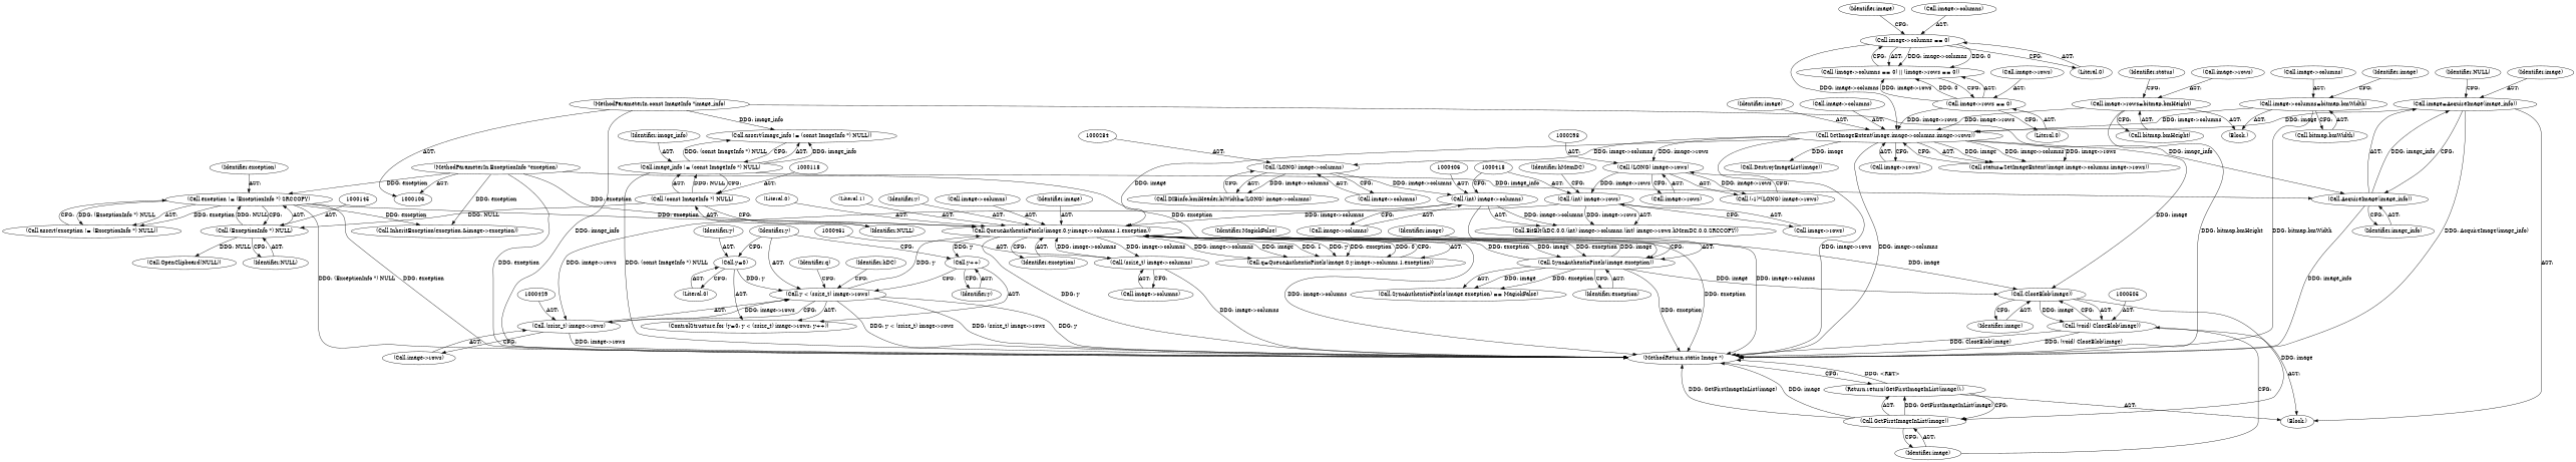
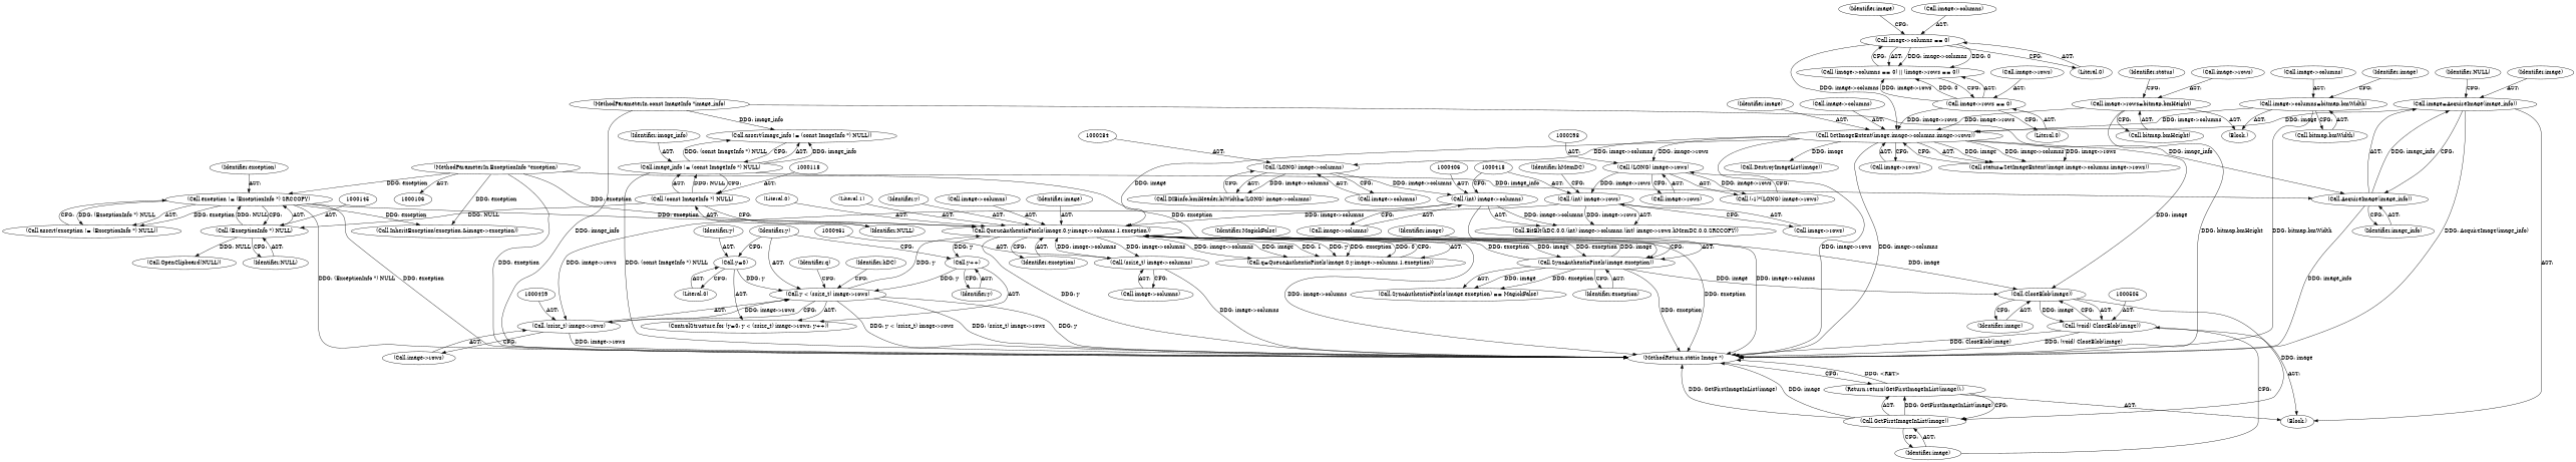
  digraph {
    n1 [label="(Call,CloseBlob(image))"]
    n2 [label="(Call,(void) CloseBlob(image))"]
    n3 [label="(Call,GetFirstImageInList(image))"]
    n4 [label="(Identifier,image)"]
    n5 [label="(MethodReturn,static Image *)"]
    n6 [label="(Block,)"]
    n7 [label="(Return,return(GetFirstImageInList(image));)"]
    n8 [label="(Identifier,image)"]
    n9 [label="(Call,SyncAuthenticPixels(image,exception))"]
    n10 [label="(Call,QueueAuthenticPixels(image,0,y,image->columns,1,exception))"]
    n11 [label="(Identifier,exception)"]
    n12 [label="(Call,SyncAuthenticPixels(image,exception) == MagickFalse)"]
    n13 [label="(Call,y++)"]
    n14 [label="(Call,(ssize_t) image->columns)"]
    n15 [label="(Identifier,exception)"]
    n16 [label="(Call,q=QueueAuthenticPixels(image,0,y,image->columns,1,exception))"]
    n17 [label="(Call,y < (ssize_t) image->rows)"]
    n18 [label="(ControlStructure,for (y=0; y < (ssize_t) image->rows; y++))"]
    n19 [label="(Identifier,y)"]
    n20 [label="(Call,image->columns)"]
    n21 [label="(Call,SetImageExtent(image,image->columns,image->rows))"]
    n22 [label="(Call,(LONG) image->rows)"]
    n23 [label="(Call,(LONG) image->columns)"]
    n24 [label="(Call,DestroyImageList(image))"]
    n25 [label="(Call,image->rows)"]
    n26 [label="(Call,status=SetImageExtent(image,image->columns,image->rows))"]
    n27 [label="(Call,(int) image->rows)"]
    n28 [label="(Call,(-1)*(LONG) image->rows)"]
    n29 [label="(Call,image->rows)"]
    n30 [label="(Call,(int) image->columns)"]
    n31 [label="(Call,DIBinfo.bmiHeader.biWidth=(LONG) image->columns)"]
    n32 [label="(Call,image->columns)"]
    n33 [label="(Call,image=AcquireImage(image_info))"]
    n34 [label="(Call,AcquireImage(image_info))"]
    n35 [label="(Identifier,image_info)"]
    n36 [label="(Call,image_info != (const ImageInfo *) NULL)"]
    n37 [label="(Call,(const ImageInfo *) NULL)"]
    n38 [label="(Call,assert(image_info != (const ImageInfo *) NULL))"]
    n39 [label="(Call,(ExceptionInfo *) NULL)"]
    n40 [label="(Identifier,NULL)"]
    n41 [label="(MethodParameterIn,const ImageInfo *image_info)"]
    1000106
    n43 [label="(Call,exception != (ExceptionInfo *) SRCCOPY)"]
    n44 [label="(Identifier,NULL)"]
    n45 [label="(Call,OpenClipboard(NULL))"]
    n46 [label="(Call,image->columns == 0)"]
    n47 [label="(Call,(image->columns == 0) || (image->rows == 0))"]
    n48 [label="(Literal,0)"]
    n49 [label="(Call,image->rows == 0)"]
    n50 [label="(Call,image->columns=bitmap.bmWidth)"]
    n51 [label="(Call,bitmap.bmWidth)"]
    n52 [label="(Block,)"]
    n53 [label="(Literal,0)"]
    n54 [label="(Call,image->rows=bitmap.bmHeight)"]
    n55 [label="(Call,bitmap.bmHeight)"]
    n56 [label="(Call,(ssize_t) image->rows)"]
    n57 [label="(Call,image->rows)"]
    n58 [label="(Call,y=0)"]
    n59 [label="(Literal,0)"]
    n60 [label="(Call,BitBlt(hDC,0,0,(int) image->columns,(int) image->rows,hMemDC,0,0,SRCCOPY))"]
    n61 [label="(Call,image->rows)"]
    n62 [label="(Call,image->columns)"]
    n63 [label="(Call,InheritException(exception,&image->exception))"]
    n64 [label="(Call,assert(exception != (ExceptionInfo *) NULL))"]
    n65 [label="(MethodParameterIn,ExceptionInfo *exception)"]
    n66 [label="(Identifier,image)"]
    n67 [label="(Call,image->rows)"]
    n68 [label="(Identifier,y)"]
    n69 [label="(Identifier,hDC)"]
    n70 [label="(Identifier,y)"]
    n71 [label="(Identifier,status)"]
    n72 [label="(Call,image->columns)"]
    n73 [label="(Identifier,hMemDC)"]
    n74 [label="(Identifier,NULL)"]
    n75 [label="(Identifier,image)"]
    n76 [label="(Call,image->columns)"]
    n77 [label="(Identifier,exception)"]
    n78 [label="(Call,image->columns)"]
    n79 [label="(Identifier,image_info)"]
    n80 [label="(Identifier,image)"]
    n81 [label="(Call,image->rows)"]
    n82 [label="(Identifier,image)"]
    n83 [label="(Identifier,image)"]
    n84 [label="(Literal,0)"]
    n85 [label="(Call,image->columns)"]
    n86 [label="(Identifier,image)"]
    n87 [label="(Identifier,q)"]
    n88 [label="(Identifier,y)"]
    n89 [label="(Identifier,MagickFalse)"]
    n90 [label="(Literal,1)"]
    1000118
    1000429
    n93 [label=1000418]
    1000298
    1000406
    1000284
    1000461
    1000145
    1000505
    n1 -> n2 [label="AST: "]
    n1 -> n2 [label="DDG: image"]
    n1 -> n3 [label="DDG: image"]
    n1 -> n4 [label="CFG: "]
    n2 -> n1 [label="CFG: "]
    n2 -> n5 [label="DDG: CloseBlob(image)"]
    n2 -> n5 [label="DDG: (void) CloseBlob(image)"]
    n2 -> n6 [label="AST: "]
    n3 -> n5 [label="DDG: GetFirstImageInList(image)"]
    n3 -> n5 [label="DDG: image"]
    n3 -> n7 [label="AST: "]
    n3 -> n7 [label="DDG: GetFirstImageInList(image)"]
    n3 -> n8 [label="CFG: "]
    n4 -> n1 [label="AST: "]
    n5 -> n7 [label="CFG: "]
    n7 -> n3 [label="CFG: "]
    n7 -> n5 [label="DDG: <RET>"]
    n7 -> n6 [label="AST: "]
    n8 -> n2 [label="CFG: "]
    n8 -> n3 [label="AST: "]
    n9 -> n1 [label="DDG: image"]
    n9 -> n5 [label="DDG: exception"]
    n9 -> n10 [label="DDG: image"]
    n9 -> n10 [label="DDG: exception"]
    n9 -> n11 [label="CFG: "]
    n9 -> n12 [label="AST: "]
    n9 -> n12 [label="DDG: image"]
    n9 -> n12 [label="DDG: exception"]
    n10 -> n1 [label="DDG: image"]
    n10 -> n5 [label="DDG: image->columns"]
    n10 -> n5 [label="DDG: exception"]
    n10 -> n5 [label="DDG: y"]
    n10 -> n9 [label="DDG: image"]
    n10 -> n9 [label="DDG: exception"]
    n10 -> n13 [label="DDG: y"]
    n10 -> n14 [label="DDG: image->columns"]
    n10 -> n15 [label="CFG: "]
    n10 -> n16 [label="AST: "]
    n10 -> n16 [label="DDG: image->columns"]
    n10 -> n16 [label="DDG: image"]
    n10 -> n16 [label="DDG: 1"]
    n10 -> n16 [label="DDG: y"]
    n10 -> n16 [label="DDG: exception"]
    n10 -> n16 [label="DDG: 0"]
    n11 -> n9 [label="AST: "]
-   n13 -> n17 [label="CFG: "]
+   n13 -> n17 [label="DDG: y"]
    n13 -> n18 [label="AST: "]
    n13 -> n19 [label="CFG: "]
    n14 -> n5 [label="DDG: image->columns"]
    n14 -> n10 [label="DDG: image->columns"]
    n14 -> n20 [label="CFG: "]
    n15 -> n10 [label="AST: "]
    n16 -> n10 [label="CFG: "]
    n17 -> n5 [label="DDG: (ssize_t) image->rows"]
    n17 -> n5 [label="DDG: y"]
    n17 -> n5 [label="DDG: y < (ssize_t) image->rows"]
    n17 -> n10 [label="DDG: y"]
    n17 -> n18 [label="AST: "]
    n17 -> n56 [label="CFG: "]
    n19 -> n13 [label="AST: "]
    n20 -> n14 [label="AST: "]
    n21 -> n1 [label="DDG: image"]
    n21 -> n5 [label="DDG: image->rows"]
    n21 -> n5 [label="DDG: image->columns"]
    n21 -> n10 [label="DDG: image"]
    n21 -> n22 [label="DDG: image->rows"]
    n21 -> n23 [label="DDG: image->columns"]
    n21 -> n24 [label="DDG: image"]
    n21 -> n25 [label="CFG: "]
    n21 -> n26 [label="AST: "]
    n21 -> n26 [label="DDG: image"]
    n21 -> n26 [label="DDG: image->columns"]
    n21 -> n26 [label="DDG: image->rows"]
    n22 -> n27 [label="DDG: image->rows"]
    n22 -> n28 [label="AST: "]
    n22 -> n28 [label="DDG: image->rows"]
    n22 -> n29 [label="CFG: "]
    n23 -> n30 [label="DDG: image->columns"]
    n23 -> n31 [label="AST: "]
    n23 -> n31 [label="DDG: image->columns"]
    n23 -> n32 [label="CFG: "]
    n25 -> n21 [label="AST: "]
    n26 -> n21 [label="CFG: "]
    n27 -> n56 [label="DDG: image->rows"]
    n27 -> n60 [label="AST: "]
    n27 -> n60 [label="DDG: image->rows"]
    n27 -> n61 [label="CFG: "]
    n28 -> n22 [label="CFG: "]
    n29 -> n22 [label="AST: "]
    n30 -> n5 [label="DDG: image->columns"]
    n30 -> n10 [label="DDG: image->columns"]
    n30 -> n60 [label="AST: "]
    n30 -> n60 [label="DDG: image->columns"]
    n30 -> n62 [label="CFG: "]
    n31 -> n23 [label="CFG: "]
    n32 -> n23 [label="AST: "]
    n33 -> n5 [label="DDG: AcquireImage(image_info)"]
    n33 -> n6 [label="AST: "]
    n33 -> n21 [label="DDG: image"]
    n33 -> n34 [label="CFG: "]
    n34 -> n5 [label="DDG: image_info"]
    n34 -> n33 [label="AST: "]
    n34 -> n33 [label="DDG: image_info"]
    n34 -> n35 [label="CFG: "]
    n35 -> n34 [label="AST: "]
    n36 -> n5 [label="DDG: (const ImageInfo *) NULL"]
    n36 -> n34 [label="DDG: image_info"]
    n36 -> n37 [label="CFG: "]
    n36 -> n38 [label="AST: "]
    n36 -> n38 [label="DDG: image_info"]
    n36 -> n38 [label="DDG: (const ImageInfo *) NULL"]
    n37 -> n36 [label="AST: "]
    n37 -> n36 [label="DDG: NULL"]
    n37 -> n39 [label="DDG: NULL"]
    n37 -> n40 [label="CFG: "]
    n38 -> n36 [label="CFG: "]
    n39 -> n43 [label="AST: "]
    n39 -> n43 [label="DDG: NULL"]
    n39 -> n44 [label="CFG: "]
    n39 -> n45 [label="DDG: NULL"]
    n40 -> n37 [label="AST: "]
    n41 -> n5 [label="DDG: image_info"]
    n41 -> n34 [label="DDG: image_info"]
    n41 -> n38 [label="DDG: image_info"]
-   n41 -> 1000106 [label="AST: "]
    n43 -> n5 [label="DDG: (ExceptionInfo *) NULL"]
    n43 -> n5 [label="DDG: exception"]
    n43 -> n10 [label="DDG: exception"]
    n43 -> n39 [label="CFG: "]
    n43 -> n63 [label="DDG: exception"]
    n43 -> n64 [label="AST: "]
    n43 -> n64 [label="DDG: exception"]
    n43 -> n64 [label="DDG: (ExceptionInfo *) NULL"]
    n44 -> n39 [label="AST: "]
    n46 -> n21 [label="DDG: image->columns"]
    n46 -> n47 [label="AST: "]
    n46 -> n47 [label="DDG: image->columns"]
    n46 -> n47 [label="DDG: 0"]
    n46 -> n48 [label="CFG: "]
    n47 -> n46 [label="CFG: "]
    n47 -> n49 [label="CFG: "]
    n48 -> n46 [label="AST: "]
    n49 -> n21 [label="DDG: image->rows"]
    n49 -> n47 [label="AST: "]
    n49 -> n47 [label="DDG: image->rows"]
    n49 -> n47 [label="DDG: 0"]
    n49 -> n53 [label="CFG: "]
    n50 -> n5 [label="DDG: bitmap.bmWidth"]
    n50 -> n21 [label="DDG: image->columns"]
    n50 -> n51 [label="CFG: "]
    n50 -> n52 [label="AST: "]
    n51 -> n50 [label="AST: "]
    n53 -> n49 [label="AST: "]
    n54 -> n5 [label="DDG: bitmap.bmHeight"]
    n54 -> n21 [label="DDG: image->rows"]
    n54 -> n52 [label="AST: "]
    n54 -> n55 [label="CFG: "]
    n55 -> n54 [label="AST: "]
    n56 -> n5 [label="DDG: image->rows"]
    n56 -> n17 [label="AST: "]
    n56 -> n17 [label="DDG: image->rows"]
    n56 -> n57 [label="CFG: "]
    n57 -> n56 [label="AST: "]
    n58 -> n17 [label="DDG: y"]
    n58 -> n18 [label="AST: "]
    n58 -> n59 [label="CFG: "]
    n59 -> n58 [label="AST: "]
    n61 -> n27 [label="AST: "]
    n62 -> n30 [label="AST: "]
    n64 -> n43 [label="CFG: "]
    n65 -> n5 [label="DDG: exception"]
    n65 -> n9 [label="DDG: exception"]
    n65 -> n10 [label="DDG: exception"]
    n65 -> 1000106 [label="AST: "]
    n65 -> n43 [label="DDG: exception"]
    n65 -> n63 [label="DDG: exception"]
    n66 -> n46 [label="CFG: "]
    n67 -> n49 [label="AST: "]
    n68 -> n10 [label="AST: "]
    n69 -> n17 [label="CFG: "]
    n70 -> n58 [label="AST: "]
    n71 -> n54 [label="CFG: "]
    n72 -> n10 [label="AST: "]
    n73 -> n27 [label="CFG: "]
    n74 -> n33 [label="CFG: "]
    n75 -> n21 [label="AST: "]
    n76 -> n21 [label="AST: "]
    n77 -> n43 [label="AST: "]
    n78 -> n50 [label="AST: "]
    n79 -> n36 [label="AST: "]
    n80 -> n33 [label="AST: "]
    n81 -> n54 [label="AST: "]
    n82 -> n9 [label="AST: "]
    n83 -> n10 [label="AST: "]
    n84 -> n10 [label="AST: "]
    n85 -> n46 [label="AST: "]
    n86 -> n50 [label="CFG: "]
    n87 -> n17 [label="CFG: "]
    n88 -> n13 [label="CFG: "]
    n88 -> n17 [label="AST: "]
    n88 -> n58 [label="CFG: "]
    n89 -> n9 [label="CFG: "]
    n90 -> n10 [label="AST: "]
    1000118 -> n37 [label="AST: "]
    1000429 -> n56 [label="AST: "]
    n93 -> n27 [label="AST: "]
    n93 -> n30 [label="CFG: "]
    1000298 -> n22 [label="AST: "]
    1000406 -> n30 [label="AST: "]
    1000284 -> n23 [label="AST: "]
    1000461 -> n14 [label="AST: "]
    1000145 -> n39 [label="AST: "]
    1000505 -> n2 [label="AST: "]
  }
